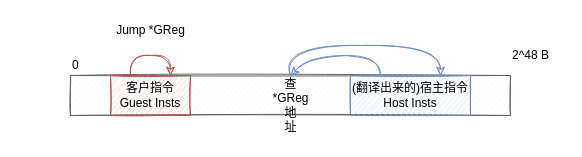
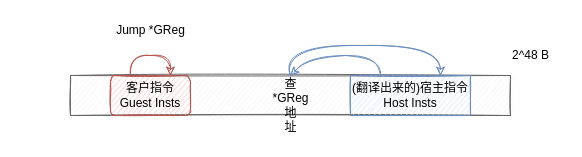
  <mxCell id="0" />
  <mxCell id="1" parent="0" />
  <mxCell id="2" value="" style="rounded=0;whiteSpace=wrap;html=1;fillColor=#f5f5f5;fontColor=#333333;strokeColor=#666666;sketch=1;" parent="1" vertex="1"><mxGeometry x="70" y="75" width="440" height="40" as="geometry" /></mxCell>
- <mxCell id="3" value="客户指令&lt;br&gt;Guest Insts" style="rounded=0;whiteSpace=wrap;html=1;fillColor=#f8cecc;strokeColor=#b85450;sketch=1;" parent="1" vertex="1"><mxGeometry x="110" y="75" width="80" height="40" as="geometry" /></mxCell>
+ <mxCell id="3" value="客户指令&lt;br&gt;Guest Insts" style="whiteSpace=wrap;html=1;fillColor=#f8cecc;strokeColor=#b85450;sketch=1;rounded=1;" parent="1" vertex="1"><mxGeometry x="110" y="75" width="80" height="40" as="geometry" /></mxCell>
  <mxCell id="4" value="(翻译出来的)宿主指令&lt;br&gt;Host Insts" style="rounded=0;whiteSpace=wrap;html=1;fillColor=#dae8fc;strokeColor=#6c8ebf;sketch=1;" parent="1" vertex="1"><mxGeometry x="350" y="75" width="120" height="40" as="geometry" /></mxCell>
  <mxCell id="5" value="" style="endArrow=classic;html=1;exitX=0.25;exitY=0;exitDx=0;exitDy=0;entryX=0.75;entryY=0;entryDx=0;entryDy=0;curved=1;sketch=1;fillColor=#f8cecc;strokeColor=#b85450;" parent="1" source="3" target="3" edge="1"><mxGeometry width="50" height="50" relative="1" as="geometry"><mxPoint x="80" y="55" as="sourcePoint" /><mxPoint x="130" y="5" as="targetPoint" /><Array as="points"><mxPoint x="130" y="55" /><mxPoint x="170" y="55" /></Array></mxGeometry></mxCell>
  <mxCell id="6" value="Jump *GReg" style="text;html=1;align=center;verticalAlign=middle;resizable=0;points=[];autosize=1;strokeColor=none;fillColor=none;sketch=1;" parent="1" vertex="1"><mxGeometry x="110" y="20" width="80" height="20" as="geometry" /></mxCell>
  <mxCell id="7" value="" style="endArrow=classic;html=1;curved=1;exitX=0.25;exitY=0;exitDx=0;exitDy=0;entryX=0.5;entryY=0;entryDx=0;entryDy=0;sketch=1;fillColor=#dae8fc;strokeColor=#6c8ebf;" parent="1" source="4" target="2" edge="1"><mxGeometry width="50" height="50" relative="1" as="geometry"><mxPoint x="290" y="235" as="sourcePoint" /><mxPoint x="340" y="185" as="targetPoint" /><Array as="points"><mxPoint x="380" y="55" /><mxPoint x="310" y="55" /></Array></mxGeometry></mxCell>
  <mxCell id="8" value="" style="endArrow=classic;html=1;curved=1;exitX=0.5;exitY=0;exitDx=0;exitDy=0;sketch=1;fillColor=#dae8fc;strokeColor=#6c8ebf;" parent="1" source="2" edge="1"><mxGeometry width="50" height="50" relative="1" as="geometry"><mxPoint x="265" y="165" as="sourcePoint" /><mxPoint x="440" y="75" as="targetPoint" /><Array as="points"><mxPoint x="280" y="45" /><mxPoint x="440" y="45" /></Array></mxGeometry></mxCell>
- <mxCell id="9" value="0" style="text;html=1;align=left;verticalAlign=middle;resizable=0;points=[];autosize=1;strokeColor=none;fillColor=none;sketch=1;" parent="1" vertex="1"><mxGeometry x="70" y="55" width="20" height="20" as="geometry" /></mxCell>
  <mxCell id="10" value="2^48 B" style="text;html=1;align=left;verticalAlign=middle;resizable=0;points=[];autosize=1;strokeColor=none;fillColor=none;sketch=1;" parent="1" vertex="1"><mxGeometry x="510" y="45" width="50" height="20" as="geometry" /></mxCell>
+ <mxCell id="11" value="&lt;font color=&quot;#ffffff&quot;&gt;留白&lt;/font&gt;" style="rounded=0;whiteSpace=wrap;html=1;fillColor=none;strokeColor=none;sketch=1;" parent="1" vertex="1"><mxGeometry x="20" y="55" width="50" height="20" as="geometry" /></mxCell>
  <mxCell id="12" value="&lt;font color=&quot;#000000&quot;&gt;查&lt;br&gt;*GReg&lt;br&gt;地&lt;br&gt;址&lt;/font&gt;" style="text;html=1;align=center;verticalAlign=middle;resizable=0;points=[];autosize=1;strokeColor=none;fillColor=none;fontColor=#FFFFFF;rotation=0;sketch=1;" parent="1" vertex="1"><mxGeometry x="265" y="75" width="50" height="60" as="geometry" /></mxCell>
